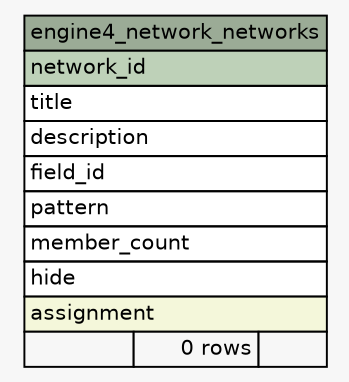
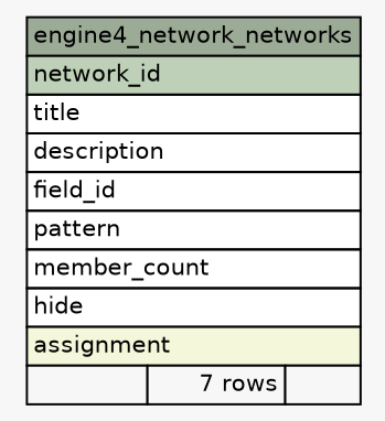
  digraph {
    bgcolor="#f7f7f7"
    fontname=Helvetica
    fontsize=11
    nodesep=0.18
    rankdir=RL
    ranksep=0.46
-   n1 [fontname=Helvetica fontsize=11 label=<     <TABLE BORDER="0" CELLBORDER="1" CELLSPACING="0" BGCOLOR="#ffffff">       <TR><TD COLSPAN="3" BGCOLOR="#9bab96" ALIGN="CENTER">engine4_network_networks</TD></TR>       <TR><TD PORT="network_id" COLSPAN="3" BGCOLOR="#bed1b8" ALIGN="LEFT">network_id</TD></TR>       <TR><TD PORT="title" COLSPAN="3" ALIGN="LEFT">title</TD></TR>       <TR><TD PORT="description" COLSPAN="3" ALIGN="LEFT">description</TD></TR>       <TR><TD PORT="field_id" COLSPAN="3" ALIGN="LEFT">field_id</TD></TR>       <TR><TD PORT="pattern" COLSPAN="3" ALIGN="LEFT">pattern</TD></TR>       <TR><TD PORT="member_count" COLSPAN="3" ALIGN="LEFT">member_count</TD></TR>       <TR><TD PORT="hide" COLSPAN="3" ALIGN="LEFT">hide</TD></TR>       <TR><TD PORT="assignment" COLSPAN="3" BGCOLOR="#f4f7da" ALIGN="LEFT">assignment</TD></TR>       <TR><TD ALIGN="LEFT" BGCOLOR="#f7f7f7">  </TD><TD ALIGN="RIGHT" BGCOLOR="#f7f7f7">0 rows</TD><TD ALIGN="RIGHT" BGCOLOR="#f7f7f7">  </TD></TR>     </TABLE>> shape=plaintext]
+   n1 [fontname=Helvetica fontsize=11 label=<     <TABLE BORDER="0" CELLBORDER="1" CELLSPACING="0" BGCOLOR="#ffffff">       <TR><TD COLSPAN="3" BGCOLOR="#9bab96" ALIGN="CENTER">engine4_network_networks</TD></TR>       <TR><TD PORT="network_id" COLSPAN="3" BGCOLOR="#bed1b8" ALIGN="LEFT">network_id</TD></TR>       <TR><TD PORT="title" COLSPAN="3" ALIGN="LEFT">title</TD></TR>       <TR><TD PORT="description" COLSPAN="3" ALIGN="LEFT">description</TD></TR>       <TR><TD PORT="field_id" COLSPAN="3" ALIGN="LEFT">field_id</TD></TR>       <TR><TD PORT="pattern" COLSPAN="3" ALIGN="LEFT">pattern</TD></TR>       <TR><TD PORT="member_count" COLSPAN="3" ALIGN="LEFT">member_count</TD></TR>       <TR><TD PORT="hide" COLSPAN="3" ALIGN="LEFT">hide</TD></TR>       <TR><TD PORT="assignment" COLSPAN="3" BGCOLOR="#f4f7da" ALIGN="LEFT">assignment</TD></TR>       <TR><TD ALIGN="LEFT" BGCOLOR="#f7f7f7">  </TD><TD ALIGN="RIGHT" BGCOLOR="#f7f7f7">7 rows</TD><TD ALIGN="RIGHT" BGCOLOR="#f7f7f7">  </TD></TR>     </TABLE>> shape=plaintext]
  }
